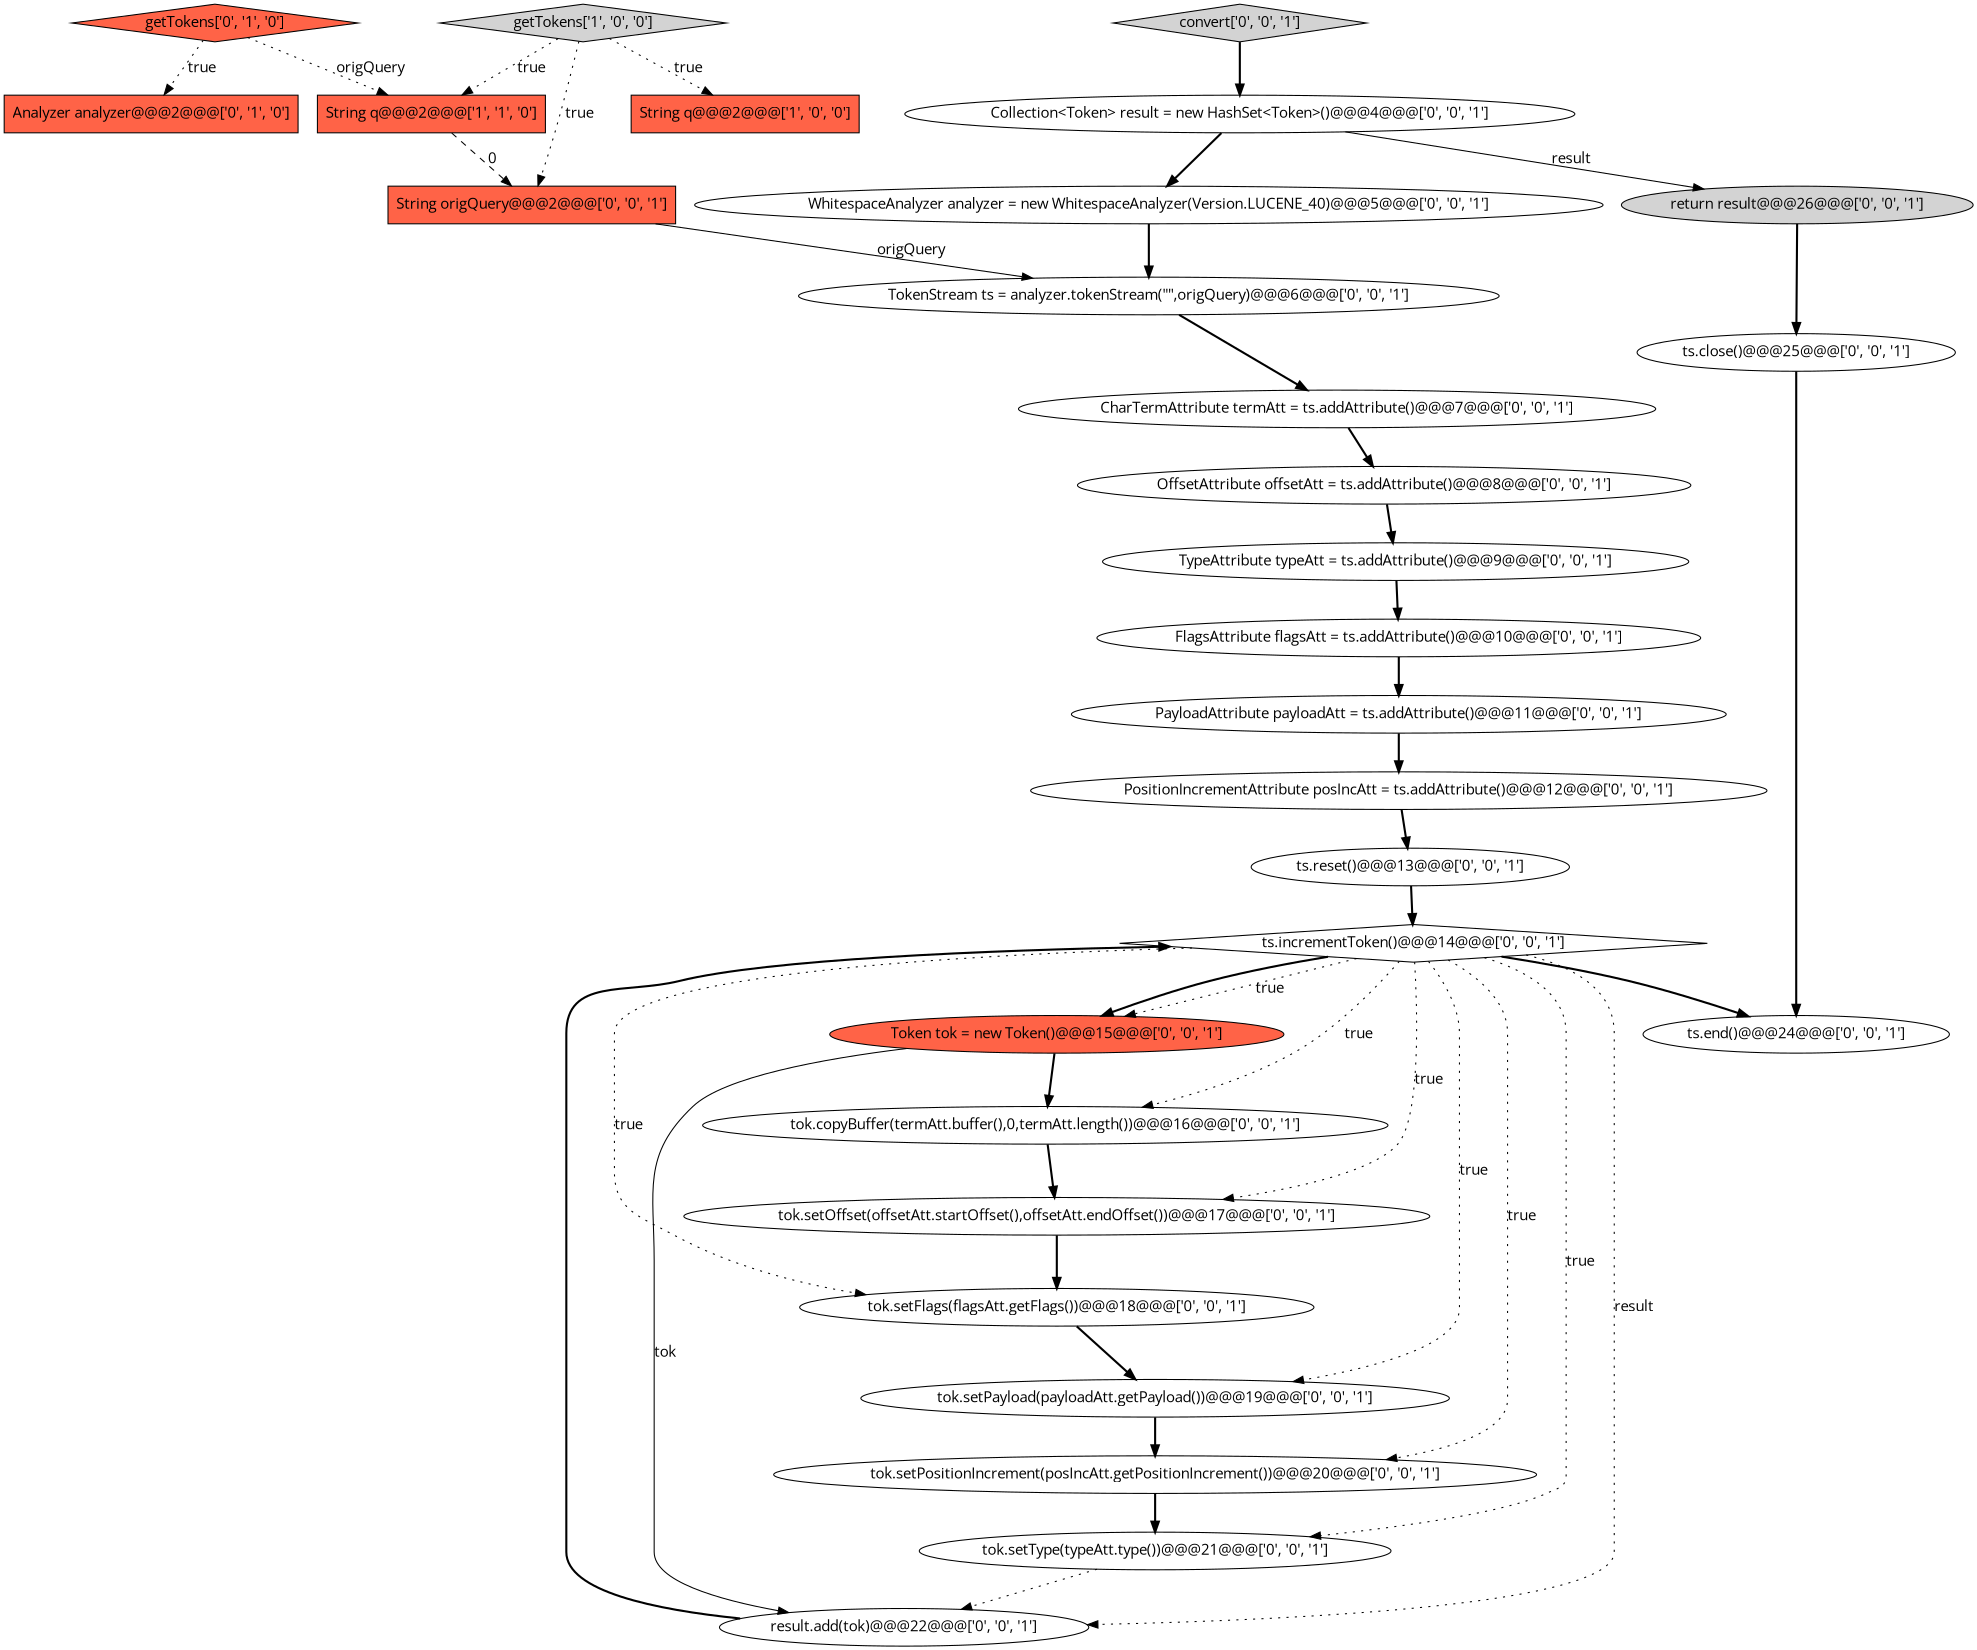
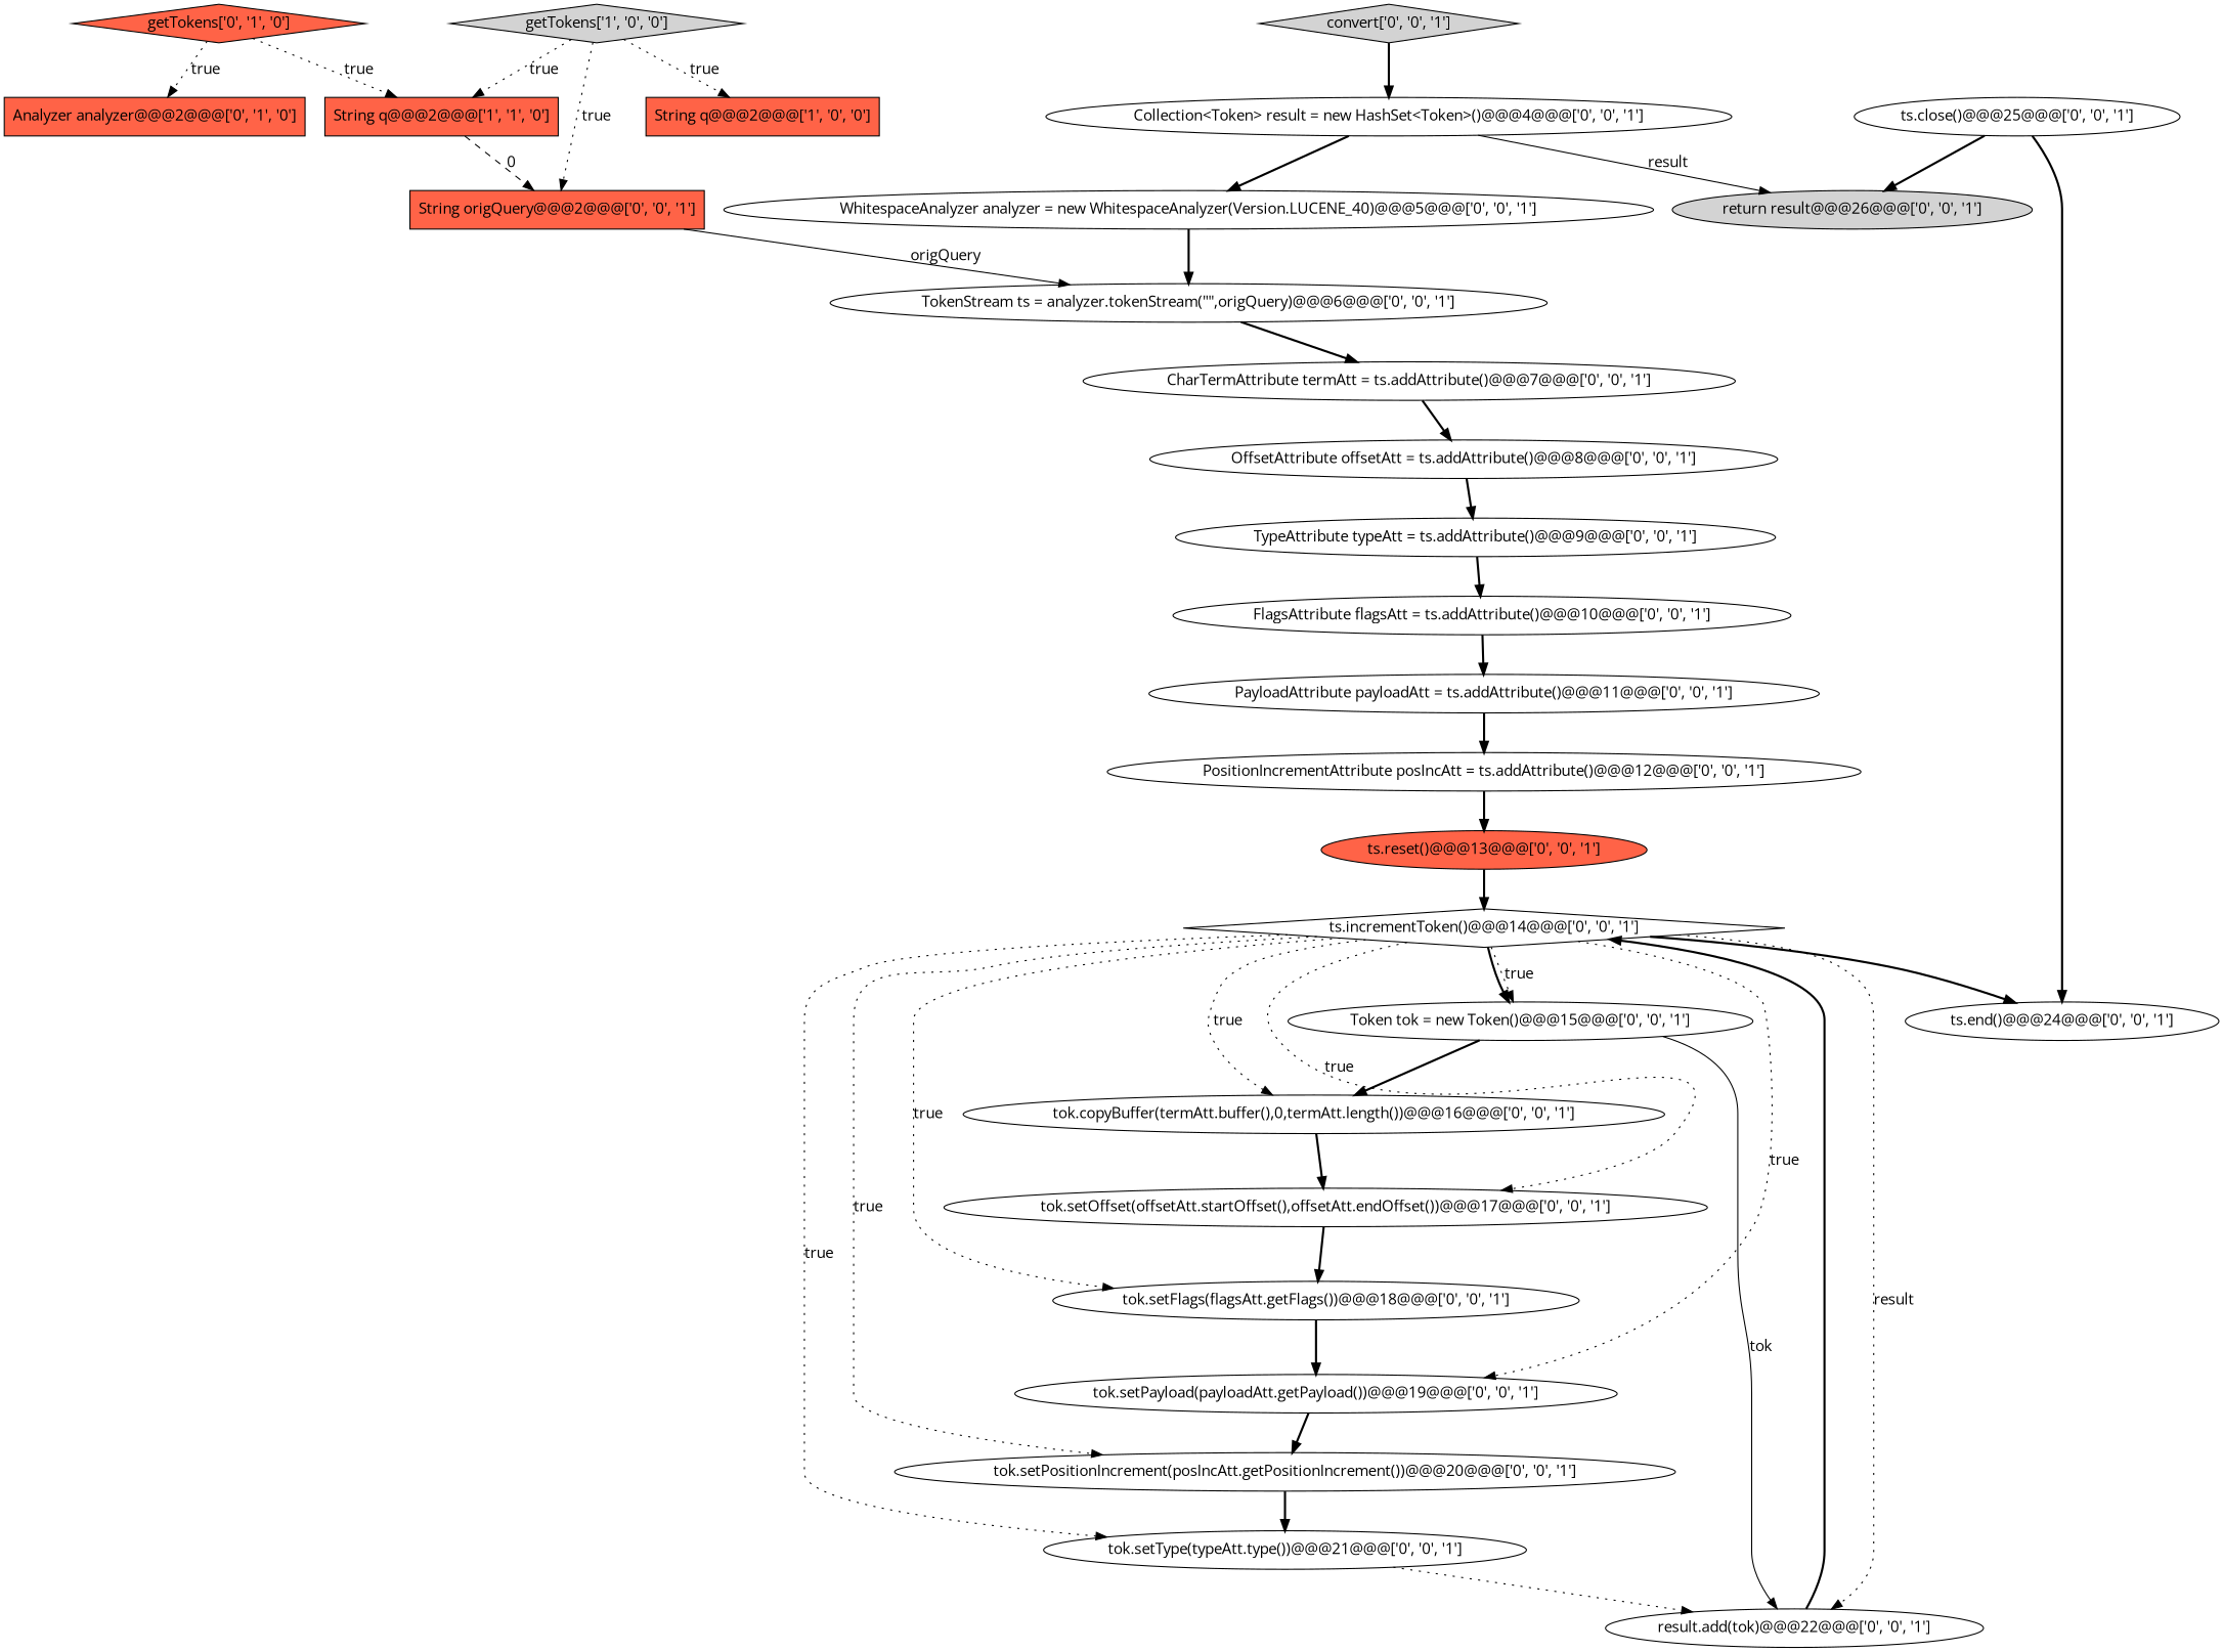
  digraph {
    fontname="Open Sans"
    node [fillcolor=white fontname="Open Sans" shape=ellipse style=filled]
    edge [fontname="Open Sans" style=bold]
    n1 [label="TokenStream ts = analyzer.tokenStream(\"\",origQuery)@@@6@@@['0', '0', '1']"]
    n2 [label="CharTermAttribute termAtt = ts.addAttribute()@@@7@@@['0', '0', '1']"]
    n3 [label="OffsetAttribute offsetAtt = ts.addAttribute()@@@8@@@['0', '0', '1']"]
    n4 [label="ts.end()@@@24@@@['0', '0', '1']"]
    n5 [label="ts.close()@@@25@@@['0', '0', '1']"]
    n6 [fillcolor=lightgray label="return result@@@26@@@['0', '0', '1']"]
    n7 [label="tok.setOffset(offsetAtt.startOffset(),offsetAtt.endOffset())@@@17@@@['0', '0', '1']"]
    n8 [label="tok.setFlags(flagsAtt.getFlags())@@@18@@@['0', '0', '1']"]
    n9 [label="tok.setPayload(payloadAtt.getPayload())@@@19@@@['0', '0', '1']"]
    n10 [label="TypeAttribute typeAtt = ts.addAttribute()@@@9@@@['0', '0', '1']"]
    n11 [label="FlagsAttribute flagsAtt = ts.addAttribute()@@@10@@@['0', '0', '1']"]
    n12 [label="PayloadAttribute payloadAtt = ts.addAttribute()@@@11@@@['0', '0', '1']"]
    n13 [label="PositionIncrementAttribute posIncAtt = ts.addAttribute()@@@12@@@['0', '0', '1']"]
-   n14 [label="ts.reset()@@@13@@@['0', '0', '1']"]
+   n14 [fillcolor=tomato label="ts.reset()@@@13@@@['0', '0', '1']"]
    n15 [label="ts.incrementToken()@@@14@@@['0', '0', '1']" shape=diamond]
    n16 [label="tok.setPositionIncrement(posIncAtt.getPositionIncrement())@@@20@@@['0', '0', '1']"]
    n17 [label="tok.setType(typeAtt.type())@@@21@@@['0', '0', '1']"]
    n18 [label="result.add(tok)@@@22@@@['0', '0', '1']"]
    n19 [label="tok.copyBuffer(termAtt.buffer(),0,termAtt.length())@@@16@@@['0', '0', '1']"]
-   n20 [fillcolor=tomato label="Token tok = new Token()@@@15@@@['0', '0', '1']"]
+   n20 [label="Token tok = new Token()@@@15@@@['0', '0', '1']"]
    n21 [label="Collection<Token> result = new HashSet<Token>()@@@4@@@['0', '0', '1']"]
    n22 [label="WhitespaceAnalyzer analyzer = new WhitespaceAnalyzer(Version.LUCENE_40)@@@5@@@['0', '0', '1']"]
    n23 [fillcolor=tomato label="getTokens['0', '1', '0']" shape=diamond]
    n24 [fillcolor=tomato label="String q@@@2@@@['1', '1', '0']" shape=box]
    n25 [fillcolor=tomato label="Analyzer analyzer@@@2@@@['0', '1', '0']" shape=box]
    n26 [fillcolor=tomato label="String origQuery@@@2@@@['0', '0', '1']" shape=box]
    n27 [fillcolor=lightgray label="getTokens['1', '0', '0']" shape=diamond]
    n28 [fillcolor=tomato label="String q@@@2@@@['1', '0', '0']" shape=box]
    n29 [fillcolor=lightgray label="convert['0', '0', '1']" shape=diamond]
    n1 -> n2
    n2 -> n3
    n3 -> n10
    n5 -> n4
-   n6 -> n5
+   n5 -> n6
    n7 -> n8
    n8 -> n9
    n9 -> n16
    n10 -> n11
    n11 -> n12
    n12 -> n13
    n13 -> n14
    n14 -> n15
    n15 -> n4
    n15 -> n7 [label=true style=dotted]
    n15 -> n8 [label=true style=dotted]
    n15 -> n9 [label=true style=dotted]
    n15 -> n16 [label=true style=dotted]
    n15 -> n17 [label=true style=dotted]
    n15 -> n18 [label=result style=dotted]
    n15 -> n19 [label=true style=dotted]
    n15 -> n20 [label=true style=dotted]
    n15 -> n20
    n16 -> n17
    n17 -> n18 [style=dotted]
    n18 -> n15
    n19 -> n7
    n20 -> n18 [label=tok style=solid]
    n20 -> n19
    n21 -> n6 [label=result style=solid]
    n21 -> n22
    n22 -> n1
-   n23 -> n24 [label=origQuery style=dotted]
+   n23 -> n24 [label=true style=dotted]
    n23 -> n25 [label=true style=dotted]
    n24 -> n26 [label=0 style=dashed]
    n26 -> n1 [label=origQuery style=solid]
    n27 -> n24 [label=true style=dotted]
    n27 -> n26 [label=true style=dotted]
    n27 -> n28 [label=true style=dotted]
    n29 -> n21
  }
